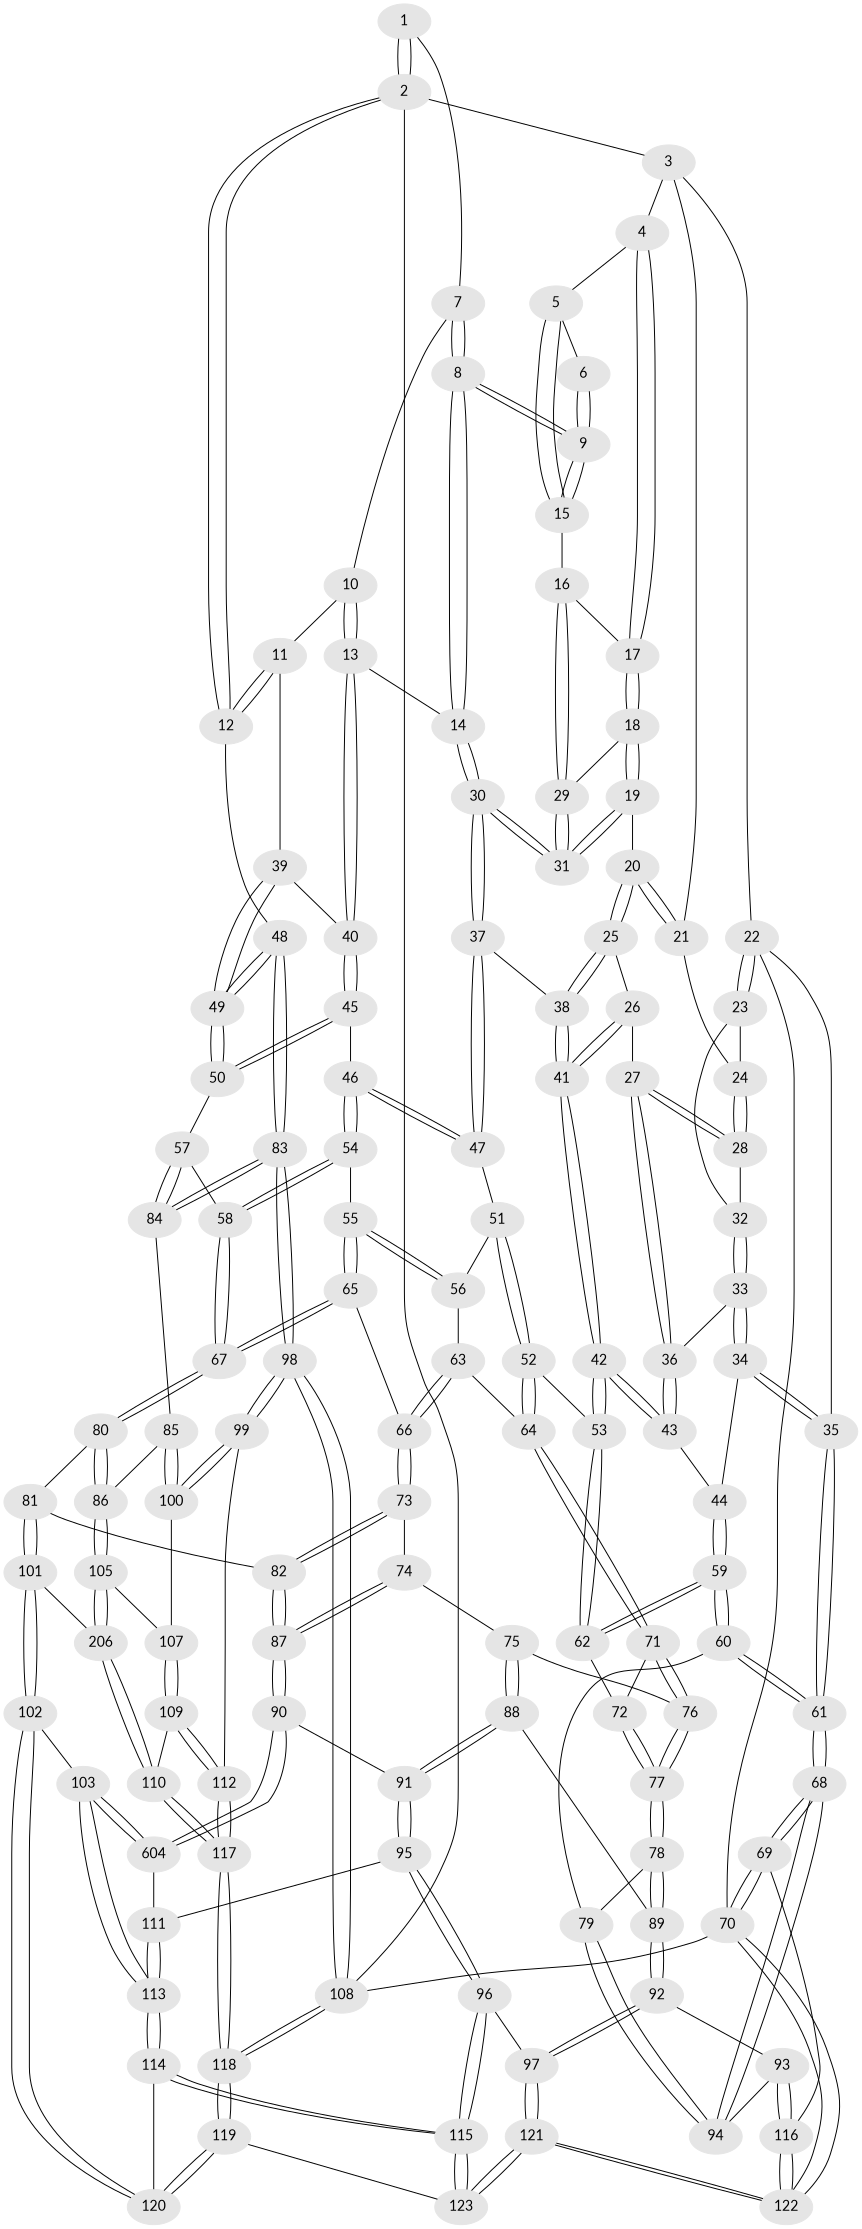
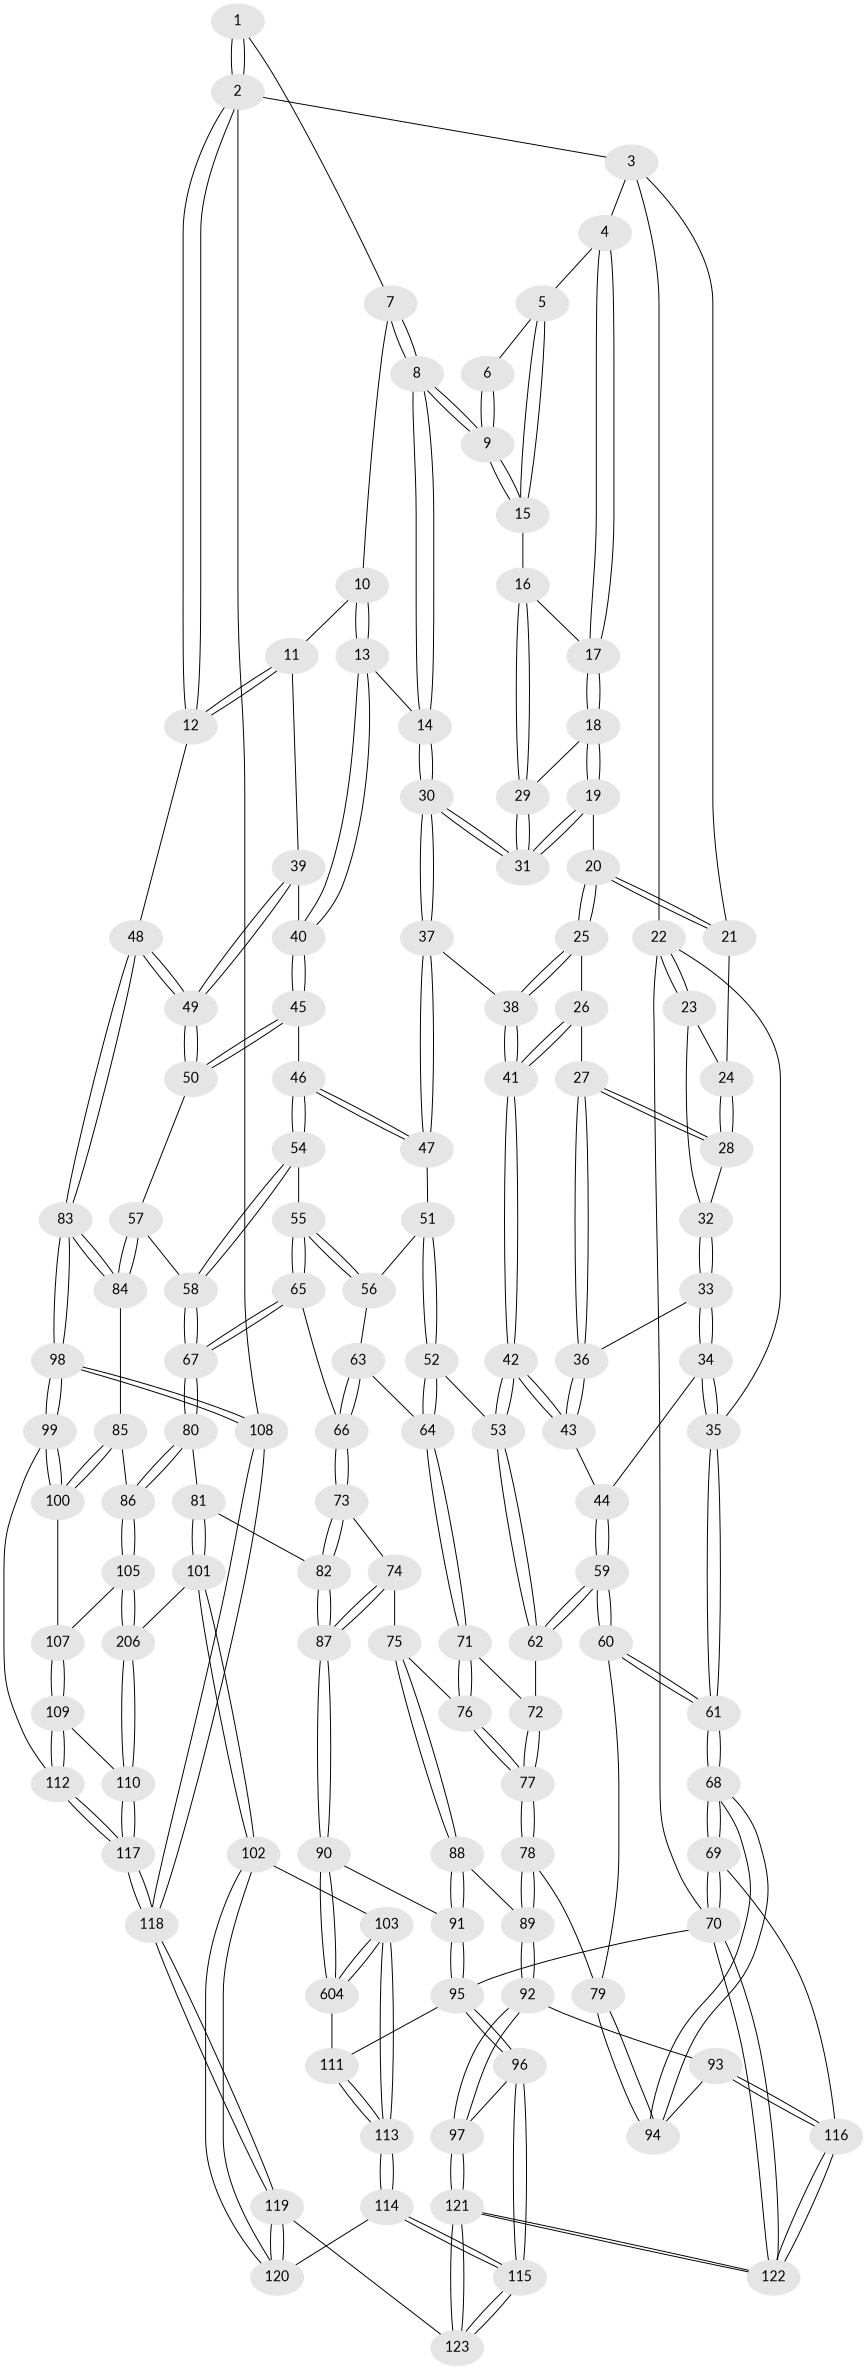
  graph {
    fontname=Lato
    node [color=gray90 fontname=Lato style=filled]
    edge [fontname=Lato]
    1
    2
    7
    3
    12
    108
    8
    10
    4
    21
    22
    48
    118
    5
    17
    24
    23
    35
    70
    6
    15
    18
    9
    16
    14
    11
    13
    30
    39
    40
    49
    83
    45
    31
    37
    29
    19
    20
    25
    26
    38
    28
    32
    61
    122
    33
    27
    41
    36
    42
    43
    47
    34
    44
    59
    68
    51
    50
    46
    53
    62
    60
    54
    57
    55
    58
    52
    56
    84
    98
    64
    63
    71
    72
    65
    67
    66
    85
    80
    79
    94
    69
    77
    73
    76
    74
    82
    81
    86
    116
    78
    75
    87
    88
    90
    89
    91
    92
    101
    105
    102
    n102 [label=206]
    99
    100
    107
    n106 [label=604]
    95
    93
    97
    111
    96
    121
    115
    113
    123
    112
    117
    109
    103
    120
    110
    114
    119
    1 -- 2
    1 -- 2
    1 -- 7
    2 -- 3
    2 -- 12
    2 -- 12
    2 -- 108
    7 -- 8
    7 -- 8
    7 -- 10
    3 -- 4
    3 -- 21
    3 -- 22
    12 -- 48
    108 -- 118
    108 -- 118
    8 -- 9
    8 -- 9
    8 -- 14
    8 -- 14
    10 -- 11
    10 -- 13
    10 -- 13
    4 -- 5
    4 -- 17
    4 -- 17
    21 -- 24
    22 -- 23
    22 -- 23
    22 -- 35
    22 -- 70
    48 -- 49
    48 -- 49
    48 -- 83
    48 -- 83
    118 -- 119
    118 -- 119
    5 -- 6
    5 -- 15
    5 -- 15
    17 -- 18
    17 -- 18
    24 -- 28
    24 -- 28
    23 -- 24
    23 -- 32
    35 -- 61
    35 -- 61
-   70 -- 108
+   70 -- 95
    70 -- 122
    70 -- 122
    6 -- 9
    6 -- 9
    15 -- 16
    18 -- 29
    18 -- 19
    18 -- 19
    9 -- 15
    9 -- 15
    16 -- 17
    16 -- 29
    16 -- 29
    14 -- 30
    14 -- 30
    11 -- 12
    11 -- 12
    11 -- 39
    13 -- 14
    13 -- 40
    13 -- 40
    30 -- 31
    30 -- 31
    30 -- 37
    30 -- 37
    39 -- 40
    39 -- 49
    39 -- 49
    40 -- 45
    40 -- 45
    49 -- 50
    49 -- 50
    83 -- 84
    83 -- 84
    83 -- 98
    83 -- 98
    45 -- 50
    45 -- 50
    45 -- 46
    37 -- 38
    37 -- 47
    37 -- 47
    29 -- 31
    29 -- 31
    19 -- 31
    19 -- 31
    19 -- 20
    20 -- 21
    20 -- 21
    20 -- 25
    20 -- 25
    25 -- 26
    25 -- 38
    25 -- 38
    26 -- 27
    26 -- 41
    26 -- 41
    38 -- 41
    38 -- 41
    28 -- 32
    32 -- 33
    32 -- 33
    61 -- 68
    61 -- 68
    33 -- 36
    33 -- 34
    33 -- 34
    27 -- 28
    27 -- 28
    27 -- 36
    27 -- 36
    41 -- 42
    41 -- 42
    36 -- 43
    36 -- 43
    42 -- 43
    42 -- 43
    42 -- 53
    42 -- 53
    43 -- 44
    47 -- 51
    34 -- 35
    34 -- 35
    34 -- 44
    44 -- 59
    44 -- 59
    59 -- 62
    59 -- 62
    59 -- 60
    59 -- 60
    68 -- 94
    68 -- 94
    68 -- 69
    68 -- 69
    51 -- 52
    51 -- 52
    51 -- 56
    50 -- 57
    46 -- 47
    46 -- 47
    46 -- 54
    46 -- 54
    53 -- 62
    53 -- 62
    62 -- 72
    60 -- 61
    60 -- 61
    60 -- 79
    54 -- 55
    54 -- 58
    54 -- 58
    57 -- 58
    57 -- 84
    57 -- 84
    55 -- 56
    55 -- 56
    55 -- 65
    55 -- 65
    58 -- 67
    58 -- 67
    52 -- 53
    52 -- 64
    52 -- 64
    56 -- 63
    84 -- 85
    98 -- 108
    98 -- 108
    98 -- 99
    98 -- 99
    64 -- 71
    64 -- 71
    63 -- 64
    63 -- 66
    63 -- 66
    71 -- 72
    71 -- 76
    71 -- 76
    72 -- 77
    72 -- 77
    65 -- 67
    65 -- 67
    65 -- 66
    67 -- 80
    67 -- 80
    66 -- 73
    66 -- 73
    85 -- 86
    85 -- 100
    85 -- 100
    80 -- 81
    80 -- 86
    80 -- 86
    79 -- 94
    79 -- 94
    69 -- 70
    69 -- 70
    69 -- 116
    77 -- 78
    77 -- 78
    73 -- 74
    73 -- 82
    73 -- 82
    76 -- 77
    76 -- 77
    74 -- 75
    74 -- 87
    74 -- 87
    82 -- 87
    82 -- 87
    81 -- 82
    81 -- 101
    81 -- 101
    86 -- 105
    86 -- 105
    116 -- 122
    116 -- 122
    78 -- 79
    78 -- 89
    78 -- 89
    75 -- 76
    75 -- 88
    75 -- 88
    87 -- 90
    87 -- 90
    88 -- 89
    88 -- 91
    88 -- 91
    90 -- 91
    90 -- n106
    90 -- n106
    89 -- 92
    89 -- 92
    91 -- 95
    91 -- 95
    92 -- 93
    92 -- 97
    92 -- 97
    101 -- 102
    101 -- 102
    101 -- n102
    105 -- n102
    105 -- n102
    105 -- 107
    102 -- 103
    102 -- 120
    102 -- 120
    n102 -- 110
    n102 -- 110
    99 -- 100
    99 -- 100
    99 -- 112
    100 -- 107
    107 -- 109
    107 -- 109
    n106 -- 111
    95 -- 111
    95 -- 96
    95 -- 96
    93 -- 94
    93 -- 116
    93 -- 116
    97 -- 121
    97 -- 121
    111 -- 113
    111 -- 113
    96 -- 97
    96 -- 115
    96 -- 115
    121 -- 122
    121 -- 122
    121 -- 123
    121 -- 123
    115 -- 123
    115 -- 123
    113 -- 114
    113 -- 114
    112 -- 117
    112 -- 117
    117 -- 118
    117 -- 118
    109 -- 112
    109 -- 112
    109 -- 110
    103 -- n106
    103 -- n106
    103 -- 113
    103 -- 113
    110 -- 117
    110 -- 117
    114 -- 115
    114 -- 115
    114 -- 120
    119 -- 123
    119 -- 120
    119 -- 120
  }
